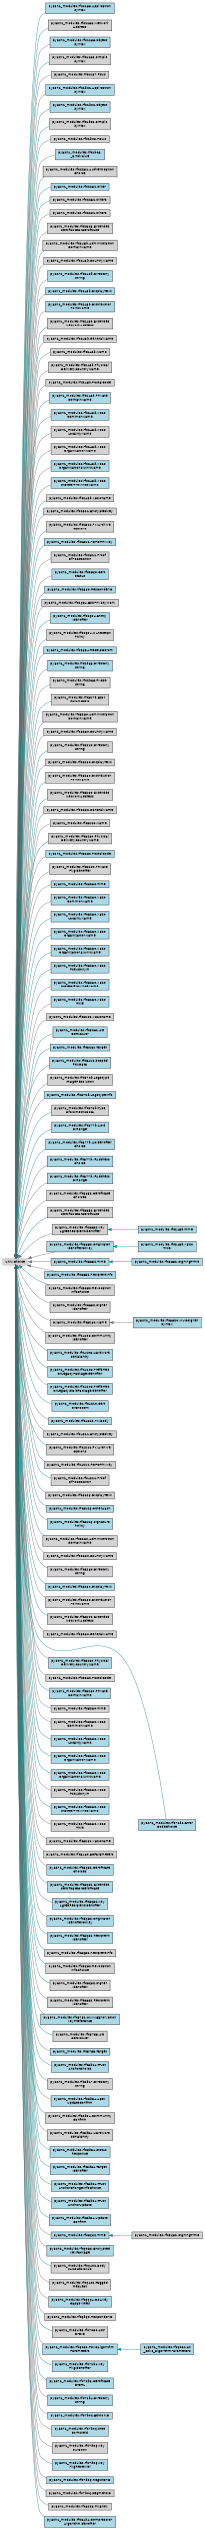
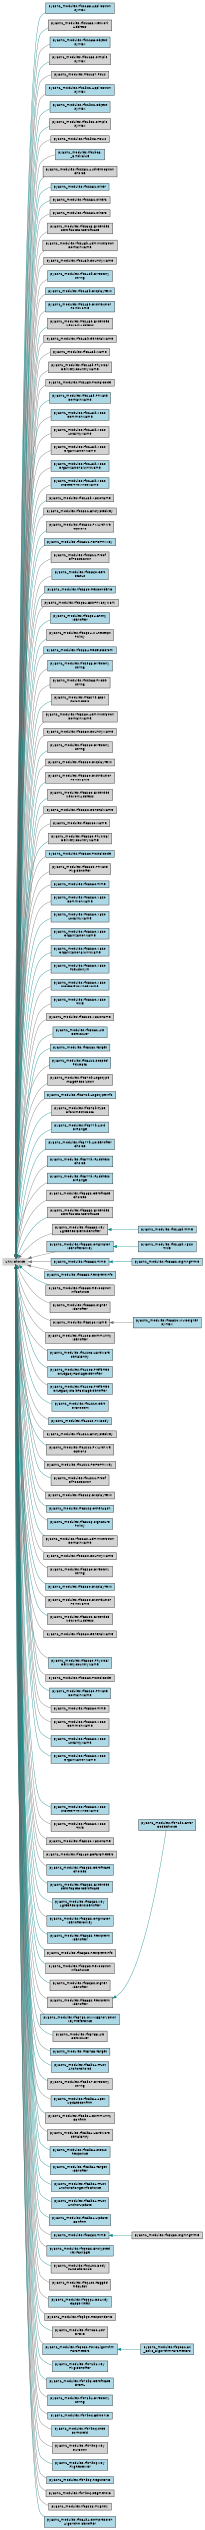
  digraph {
    rankdir=LR
    node [color=black fillcolor=lightblue fontname=Helvetica fontsize=10 shape=record style=filled]
    edge [color=gray40 dir=back fontname=Helvetica fontsize=10 labelfontname=Helvetica labelfontsize=10 style=solid]
    n1 [color=grey75 fillcolor=lightgrey height=0.2 label="univ.Choice" width=0.4]
    n2 [height=0.2 label="pyasn1_modules.rfc1155.Application\lSyntax" width=0.4]
    n3 [fillcolor=lightgrey height=0.2 label="pyasn1_modules.rfc1155.Network\lAddress" width=0.4]
    n4 [height=0.2 label="pyasn1_modules.rfc1155.Object\lSyntax" width=0.4]
    n5 [fillcolor=lightgrey height=0.2 label="pyasn1_modules.rfc1155.Simple\lSyntax" width=0.4]
    n6 [fillcolor=lightgrey height=0.2 label="pyasn1_modules.rfc1157.Pdus" width=0.4]
    n7 [height=0.2 label="pyasn1_modules.rfc1902.Application\lSyntax" width=0.4]
    n8 [height=0.2 label="pyasn1_modules.rfc1902.Object\lSyntax" width=0.4]
    n9 [fillcolor=lightgrey height=0.2 label="pyasn1_modules.rfc1902.Simple\lSyntax" width=0.4]
    n10 [fillcolor=lightgrey height=0.2 label="pyasn1_modules.rfc1905.PDUs" width=0.4]
    n11 [height=0.2 label="pyasn1_modules.rfc1905.\l_BindValue" width=0.4]
    n12 [fillcolor=lightgrey height=0.2 label="pyasn1_modules.rfc2251.Authentication\lChoice" width=0.4]
    n13 [height=0.2 label="pyasn1_modules.rfc2251.Filter" width=0.4]
    n14 [fillcolor=lightgrey height=0.2 label="pyasn1_modules.rfc2251.Filter2" width=0.4]
    n15 [fillcolor=lightgrey height=0.2 label="pyasn1_modules.rfc2251.Filter3" width=0.4]
    n16 [fillcolor=lightgrey height=0.2 label="pyasn1_modules.rfc2315.Extended\lCertificateOrCertificate" width=0.4]
    n17 [fillcolor=lightgrey height=0.2 label="pyasn1_modules.rfc2459.Administration\lDomainName" width=0.4]
    n18 [fillcolor=lightgrey height=0.2 label="pyasn1_modules.rfc2459.CountryName" width=0.4]
    n19 [height=0.2 label="pyasn1_modules.rfc2459.Directory\lString" width=0.4]
    n20 [height=0.2 label="pyasn1_modules.rfc2459.DisplayText" width=0.4]
    n21 [height=0.2 label="pyasn1_modules.rfc2459.Distribution\lPointName" width=0.4]
    n22 [fillcolor=lightgrey height=0.2 label="pyasn1_modules.rfc2459.Extended\lNetworkAddress" width=0.4]
    n23 [fillcolor=lightgrey height=0.2 label="pyasn1_modules.rfc2459.GeneralName" width=0.4]
    n24 [fillcolor=lightgrey height=0.2 label="pyasn1_modules.rfc2459.Name" width=0.4]
    n25 [fillcolor=lightgrey height=0.2 label="pyasn1_modules.rfc2459.Physical\lDeliveryCountryName" width=0.4]
    n26 [fillcolor=lightgrey height=0.2 label="pyasn1_modules.rfc2459.PostalCode" width=0.4]
    n27 [height=0.2 label="pyasn1_modules.rfc2459.Private\lDomainName" width=0.4]
    n28 [height=0.2 label="pyasn1_modules.rfc2459.X520\lCommonName" width=0.4]
    n29 [fillcolor=lightgrey height=0.2 label="pyasn1_modules.rfc2459.X520\lLocalityName" width=0.4]
    n30 [fillcolor=lightgrey height=0.2 label="pyasn1_modules.rfc2459.X520\lOrganizationName" width=0.4]
    n31 [height=0.2 label="pyasn1_modules.rfc2459.X520\lOrganizationalUnitName" width=0.4]
    n32 [height=0.2 label="pyasn1_modules.rfc2459.X520\lStateOrProvinceName" width=0.4]
    n33 [fillcolor=lightgrey height=0.2 label="pyasn1_modules.rfc2459.X520name" width=0.4]
    n34 [fillcolor=lightgrey height=0.2 label="pyasn1_modules.rfc2511.EncryptedKey" width=0.4]
    n35 [fillcolor=lightgrey height=0.2 label="pyasn1_modules.rfc2511.PKIArchive\lOptions" width=0.4]
    n36 [height=0.2 label="pyasn1_modules.rfc2511.POPOPrivKey" width=0.4]
    n37 [fillcolor=lightgrey height=0.2 label="pyasn1_modules.rfc2511.Proof\lOfPossession" width=0.4]
    n38 [height=0.2 label="pyasn1_modules.rfc2560.Cert\lStatus" width=0.4]
    n39 [height=0.2 label="pyasn1_modules.rfc2560.ResponderID" width=0.4]
    n40 [fillcolor=lightgrey height=0.2 label="pyasn1_modules.rfc2634.ESSPrivacyMark" width=0.4]
    n41 [height=0.2 label="pyasn1_modules.rfc2634.Entity\lIdentifier" width=0.4]
    n42 [fillcolor=lightgrey height=0.2 label="pyasn1_modules.rfc2634.MLReceipt\lPolicy" width=0.4]
    n43 [height=0.2 label="pyasn1_modules.rfc2634.ReceiptsFrom" width=0.4]
    n44 [height=0.2 label="pyasn1_modules.rfc2985.Directory\lString" width=0.4]
    n45 [fillcolor=lightgrey height=0.2 label="pyasn1_modules.rfc2985.PKCS9\lString" width=0.4]
    n46 [fillcolor=lightgrey height=0.2 label="pyasn1_modules.rfc3279.Ecpk\lParameters" width=0.4]
    n47 [fillcolor=lightgrey height=0.2 label="pyasn1_modules.rfc3280.Administration\lDomainName" width=0.4]
    n48 [fillcolor=lightgrey height=0.2 label="pyasn1_modules.rfc3280.CountryName" width=0.4]
    n49 [fillcolor=lightgrey height=0.2 label="pyasn1_modules.rfc3280.Directory\lString" width=0.4]
    n50 [fillcolor=lightgrey height=0.2 label="pyasn1_modules.rfc3280.DisplayText" width=0.4]
    n51 [fillcolor=lightgrey height=0.2 label="pyasn1_modules.rfc3280.Distribution\lPointName" width=0.4]
    n52 [fillcolor=lightgrey height=0.2 label="pyasn1_modules.rfc3280.Extended\lNetworkAddress" width=0.4]
    n53 [fillcolor=lightgrey height=0.2 label="pyasn1_modules.rfc3280.GeneralName" width=0.4]
    n54 [fillcolor=lightgrey height=0.2 label="pyasn1_modules.rfc3280.Name" width=0.4]
    n55 [fillcolor=lightgrey height=0.2 label="pyasn1_modules.rfc3280.Physical\lDeliveryCountryName" width=0.4]
    n56 [height=0.2 label="pyasn1_modules.rfc3280.PostalCode" width=0.4]
    n57 [fillcolor=lightgrey height=0.2 label="pyasn1_modules.rfc3280.Private\lPkgIdentifier" width=0.4]
    n58 [height=0.2 label="pyasn1_modules.rfc3280.Time" width=0.4]
    n59 [height=0.2 label="pyasn1_modules.rfc3280.X520\lCommonName" width=0.4]
    n60 [height=0.2 label="pyasn1_modules.rfc3280.X520\lLocalityName" width=0.4]
    n61 [height=0.2 label="pyasn1_modules.rfc3280.X520\lOrganizationName" width=0.4]
    n62 [height=0.2 label="pyasn1_modules.rfc3280.X520\lOrganizationalUnitName" width=0.4]
    n63 [height=0.2 label="pyasn1_modules.rfc3280.X520\lPseudonym" width=0.4]
    n64 [height=0.2 label="pyasn1_modules.rfc3280.X520\lStateOrProvinceName" width=0.4]
    n65 [height=0.2 label="pyasn1_modules.rfc3280.X520\lTitle" width=0.4]
    n66 [fillcolor=lightgrey height=0.2 label="pyasn1_modules.rfc3280.X520name" width=0.4]
    n67 [height=0.2 label="pyasn1_modules.rfc3281.Att\lCertIssuer" width=0.4]
    n68 [height=0.2 label="pyasn1_modules.rfc3281.Target" width=0.4]
    n69 [height=0.2 label="pyasn1_modules.rfc3412.Scoped\lPduData" width=0.4]
    n70 [fillcolor=lightgrey height=0.2 label="pyasn1_modules.rfc3709.Logotype\lImageResolution" width=0.4]
    n71 [height=0.2 label="pyasn1_modules.rfc3709.LogotypeInfo" width=0.4]
    n72 [fillcolor=lightgrey height=0.2 label="pyasn1_modules.rfc3739.Type\lOfBiometricData" width=0.4]
    n73 [height=0.2 label="pyasn1_modules.rfc3779.ASId\lOrRange" width=0.4]
    n74 [height=0.2 label="pyasn1_modules.rfc3779.ASIdentifier\lChoice" width=0.4]
    n75 [height=0.2 label="pyasn1_modules.rfc3779.IPAddress\lChoice" width=0.4]
    n76 [height=0.2 label="pyasn1_modules.rfc3779.IPAddress\lOrRange" width=0.4]
    n77 [fillcolor=lightgrey height=0.2 label="pyasn1_modules.rfc3852.Certificate\lChoices" width=0.4]
    n78 [fillcolor=lightgrey height=0.2 label="pyasn1_modules.rfc3852.Extended\lCertificateOrCertificate" width=0.4]
    n79 [fillcolor=lightgrey height=0.2 label="pyasn1_modules.rfc3852.Key\lAgreeRecipientIdentifier" width=0.4]
    n80 [height=0.2 label="pyasn1_modules.rfc3852.Originator\lIdentifierOrKey" width=0.4]
    n81 [fillcolor=lightgrey height=0.2 label="pyasn1_modules.rfc3852.Recipient\lIdentifier" width=0.4]
    n82 [height=0.2 label="pyasn1_modules.rfc3852.RecipientInfo" width=0.4]
    n83 [fillcolor=lightgrey height=0.2 label="pyasn1_modules.rfc3852.Revocation\lInfoChoice" width=0.4]
    n84 [fillcolor=lightgrey height=0.2 label="pyasn1_modules.rfc3852.Signer\lIdentifier" width=0.4]
    n85 [height=0.2 label="pyasn1_modules.rfc3852.Time" width=0.4]
    n86 [fillcolor=lightgrey height=0.2 label="pyasn1_modules.rfc4108.Community\lIdentifier" width=0.4]
    n87 [height=0.2 label="pyasn1_modules.rfc4108.Hardware\lSerialEntry" width=0.4]
    n88 [height=0.2 label="pyasn1_modules.rfc4108.Preferred\lOrLegacyPackageIdentifier" width=0.4]
    n89 [height=0.2 label="pyasn1_modules.rfc4108.Preferred\lOrLegacyStalePackageIdentifier" width=0.4]
    n90 [height=0.2 label="pyasn1_modules.rfc4210.Cert\lOrEncCert" width=0.4]
    n91 [height=0.2 label="pyasn1_modules.rfc4210.PKIBody" width=0.4]
    n92 [fillcolor=lightgrey height=0.2 label="pyasn1_modules.rfc4211.EncryptedKey" width=0.4]
    n93 [fillcolor=lightgrey height=0.2 label="pyasn1_modules.rfc4211.PKIArchive\lOptions" width=0.4]
    n94 [fillcolor=lightgrey height=0.2 label="pyasn1_modules.rfc4211.POPOPrivKey" width=0.4]
    n95 [fillcolor=lightgrey height=0.2 label="pyasn1_modules.rfc4211.Proof\lOfPossession" width=0.4]
    n96 [fillcolor=lightgrey height=0.2 label="pyasn1_modules.rfc5126.DisplayText" width=0.4]
    n97 [height=0.2 label="pyasn1_modules.rfc5126.OtherHash" width=0.4]
    n98 [height=0.2 label="pyasn1_modules.rfc5126.Signature\lPolicy" width=0.4]
    n99 [fillcolor=lightgrey height=0.2 label="pyasn1_modules.rfc5280.Administration\lDomainName" width=0.4]
    n100 [fillcolor=lightgrey height=0.2 label="pyasn1_modules.rfc5280.CountryName" width=0.4]
    n101 [fillcolor=lightgrey height=0.2 label="pyasn1_modules.rfc5280.Directory\lString" width=0.4]
    n102 [height=0.2 label="pyasn1_modules.rfc5280.DisplayText" width=0.4]
    n103 [fillcolor=lightgrey height=0.2 label="pyasn1_modules.rfc5280.Distribution\lPointName" width=0.4]
    n104 [fillcolor=lightgrey height=0.2 label="pyasn1_modules.rfc5280.Extended\lNetworkAddress" width=0.4]
    n105 [fillcolor=lightgrey height=0.2 label="pyasn1_modules.rfc5280.GeneralName" width=0.4]
    n106 [fillcolor=lightgrey height=0.2 label="pyasn1_modules.rfc5280.Name" width=0.4]
    n107 [height=0.2 label="pyasn1_modules.rfc5280.Physical\lDeliveryCountryName" width=0.4]
    n108 [fillcolor=lightgrey height=0.2 label="pyasn1_modules.rfc5280.PostalCode" width=0.4]
    n109 [height=0.2 label="pyasn1_modules.rfc5280.Private\lDomainName" width=0.4]
    n110 [fillcolor=lightgrey height=0.2 label="pyasn1_modules.rfc5280.Time" width=0.4]
    n111 [fillcolor=lightgrey height=0.2 label="pyasn1_modules.rfc5280.X520\lCommonName" width=0.4]
    n112 [height=0.2 label="pyasn1_modules.rfc5280.X520\lLocalityName" width=0.4]
    n113 [height=0.2 label="pyasn1_modules.rfc5280.X520\lOrganizationName" width=0.4]
-   n114 [height=0.2 label="pyasn1_modules.rfc5280.X520\lOrganizationalUnitName" width=0.4]
-   n115 [fillcolor=lightgrey height=0.2 label="pyasn1_modules.rfc5280.X520\lPseudonym" width=0.4]
    n116 [height=0.2 label="pyasn1_modules.rfc5280.X520\lStateOrProvinceName" width=0.4]
    n117 [fillcolor=lightgrey height=0.2 label="pyasn1_modules.rfc5280.X520\lTitle" width=0.4]
    n118 [fillcolor=lightgrey height=0.2 label="pyasn1_modules.rfc5280.X520name" width=0.4]
    n119 [fillcolor=lightgrey height=0.2 label="pyasn1_modules.rfc5480.ECParameters" width=0.4]
    n120 [height=0.2 label="pyasn1_modules.rfc5652.Certificate\lChoices" width=0.4]
    n121 [height=0.2 label="pyasn1_modules.rfc5652.Extended\lCertificateOrCertificate" width=0.4]
    n122 [height=0.2 label="pyasn1_modules.rfc5652.Key\lAgreeRecipientIdentifier" width=0.4]
    n123 [height=0.2 label="pyasn1_modules.rfc5652.Originator\lIdentifierOrKey" width=0.4]
    n124 [height=0.2 label="pyasn1_modules.rfc5652.Recipient\lIdentifier" width=0.4]
    n125 [fillcolor=lightgrey height=0.2 label="pyasn1_modules.rfc5652.RecipientInfo" width=0.4]
    n126 [fillcolor=lightgrey height=0.2 label="pyasn1_modules.rfc5652.Revocation\lInfoChoice" width=0.4]
    n127 [fillcolor=lightgrey height=0.2 label="pyasn1_modules.rfc5652.Signer\lIdentifier" width=0.4]
    n128 [height=0.2 label="pyasn1_modules.rfc5652.Time" width=0.4]
    n129 [height=0.2 label="pyasn1_modules.rfc5751.SMIMEEncryption\lKeyPreference" width=0.4]
    n130 [fillcolor=lightgrey height=0.2 label="pyasn1_modules.rfc5755.Att\lCertIssuer" width=0.4]
    n131 [height=0.2 label="pyasn1_modules.rfc5755.Target" width=0.4]
    n132 [height=0.2 label="pyasn1_modules.rfc5914.Trust\lAnchorChoice" width=0.4]
    n133 [fillcolor=lightgrey height=0.2 label="pyasn1_modules.rfc5917.Directory\lString" width=0.4]
    n134 [height=0.2 label="pyasn1_modules.rfc5934.Apex\lUpdateConfirm" width=0.4]
    n135 [fillcolor=lightgrey height=0.2 label="pyasn1_modules.rfc5934.Community\lConfirm" width=0.4]
    n136 [fillcolor=lightgrey height=0.2 label="pyasn1_modules.rfc5934.Hardware\lSerialEntry" width=0.4]
    n137 [height=0.2 label="pyasn1_modules.rfc5934.Status\lResponse" width=0.4]
    n138 [height=0.2 label="pyasn1_modules.rfc5934.Target\lIdentifier" width=0.4]
    n139 [height=0.2 label="pyasn1_modules.rfc5934.Trust\lAnchorChangeInfoChoice" width=0.4]
    n140 [height=0.2 label="pyasn1_modules.rfc5934.Trust\lAnchorUpdate" width=0.4]
    n141 [height=0.2 label="pyasn1_modules.rfc5934.Update\lConfirm" width=0.4]
    n142 [height=0.2 label="pyasn1_modules.rfc6031.PSKCAlgorithm\lParameters" width=0.4]
    n143 [height=0.2 label="pyasn1_modules.rfc6032.Encrypted\lKeyPackage" width=0.4]
    n144 [fillcolor=lightgrey height=0.2 label="pyasn1_modules.rfc6402.Body\lPartReference" width=0.4]
    n145 [fillcolor=lightgrey height=0.2 label="pyasn1_modules.rfc6402.Tagged\lRequest" width=0.4]
    n146 [height=0.2 label="pyasn1_modules.rfc6664.DSAKey\lCapabilities" width=0.4]
    n147 [fillcolor=lightgrey height=0.2 label="pyasn1_modules.rfc6960.ResponderID" width=0.4]
    n148 [fillcolor=lightgrey height=0.2 label="pyasn1_modules.rfc7030.Attr\lOrOID" width=0.4]
    n149 [height=0.2 label="pyasn1_modules.rfc7191.Error\lCodeChoice" width=0.4]
    n150 [height=0.2 label="pyasn1_modules.rfc7191.Key\lPkgIdentifier" width=0.4]
    n151 [height=0.2 label="pyasn1_modules.rfc7296.Certificate\lOrCRL" width=0.4]
    n152 [height=0.2 label="pyasn1_modules.rfc7894.Directory\lString" width=0.4]
    n153 [height=0.2 label="pyasn1_modules.rfc7906.EditionID" width=0.4]
    n154 [height=0.2 label="pyasn1_modules.rfc7906.Free\lFormField" width=0.4]
    n155 [fillcolor=lightgrey height=0.2 label="pyasn1_modules.rfc7906.Key\lDuration" width=0.4]
    n156 [height=0.2 label="pyasn1_modules.rfc7906.Key\lPkgReceiver" width=0.4]
    n157 [height=0.2 label="pyasn1_modules.rfc7906.RegisterID" width=0.4]
    n158 [fillcolor=lightgrey height=0.2 label="pyasn1_modules.rfc7906.SegmentID" width=0.4]
    n159 [fillcolor=lightgrey height=0.2 label="pyasn1_modules.rfc8226.TNEntry" width=0.4]
    n160 [height=0.2 label="pyasn1_modules.rfc8494.Compression\lAlgorithmIdentifier" width=0.4]
    n161 [height=0.2 label="pyasn1_modules.rfc2459.Time" width=0.4]
    n162 [height=0.2 label="pyasn1_modules.rfc2459.X520\lTitle" width=0.4]
    n163 [height=0.2 label="pyasn1_modules.rfc3852.SigningTime" width=0.4]
    n164 [height=0.2 label="pyasn1_modules.rfc8520.MUDsigner\lSyntax" width=0.4]
    n165 [fillcolor=lightgrey height=0.2 label="pyasn1_modules.rfc5652.SigningTime" width=0.4]
    n166 [height=0.2 label="pyasn1_modules.rfc6031.at\l_pskc_algorithmParameters" width=0.4]
    n1 -> n2 [color=teal]
    n1 -> n3 [color=teal]
    n1 -> n4
    n1 -> n5 [color=teal]
    n1 -> n6
    n1 -> n7
    n1 -> n8 [color=teal]
    n1 -> n9 [color=teal]
    n1 -> n10
    n1 -> n11
    n1 -> n12 [color=teal]
    n1 -> n13 [color=teal]
    n1 -> n14 [color=teal]
    n1 -> n15
    n1 -> n16
    n1 -> n17
    n1 -> n18
    n1 -> n19
    n1 -> n20
    n1 -> n21
    n1 -> n22 [color=teal]
    n1 -> n23
    n1 -> n24
    n1 -> n25
    n1 -> n26
    n1 -> n27 [color=teal]
    n1 -> n28
    n1 -> n29
    n1 -> n30
    n1 -> n31
    n1 -> n32
    n1 -> n33 [color=teal]
    n1 -> n34
    n1 -> n35 [color=teal]
    n1 -> n36 [color=teal]
    n1 -> n37
    n1 -> n38
    n1 -> n39 [color=teal]
    n1 -> n40
    n1 -> n41 [color=teal]
    n1 -> n42 [color=teal]
    n1 -> n43
    n1 -> n44
    n1 -> n45
    n1 -> n46 [color=teal]
    n1 -> n47
    n1 -> n48
    n1 -> n49 [color=teal]
    n1 -> n50
    n1 -> n51 [color=teal]
    n1 -> n52 [color=teal]
    n1 -> n53
    n1 -> n54
    n1 -> n55 [color=teal]
    n1 -> n56
    n1 -> n57
    n1 -> n58
    n1 -> n59
    n1 -> n60 [color=teal]
    n1 -> n61 [color=teal]
    n1 -> n62 [color=teal]
    n1 -> n63 [color=teal]
    n1 -> n64
    n1 -> n65
    n1 -> n66
    n1 -> n67 [color=teal]
    n1 -> n68 [color=teal]
    n1 -> n69
    n1 -> n70
    n1 -> n71
    n1 -> n72 [color=teal]
    n1 -> n73 [color=teal]
    n1 -> n74 [color=teal]
    n1 -> n75
    n1 -> n76
    n1 -> n77
    n1 -> n78 [color=teal]
    n1 -> n79
    n1 -> n80
    n1 -> n81
    n1 -> n82
    n1 -> n83 [color=teal]
    n1 -> n84
    n1 -> n85
    n1 -> n86
    n1 -> n87
    n1 -> n88 [color=teal]
    n1 -> n89
    n1 -> n90 [color=teal]
    n1 -> n91
    n1 -> n92
    n1 -> n93 [color=teal]
    n1 -> n94
    n1 -> n95 [color=teal]
    n1 -> n96
    n1 -> n97 [color=teal]
    n1 -> n98
    n1 -> n99 [color=teal]
    n1 -> n100
    n1 -> n101
    n1 -> n102 [color=teal]
    n1 -> n103
    n1 -> n104 [color=teal]
    n1 -> n105
    n1 -> n106
    n1 -> n107
    n1 -> n108
    n1 -> n109 [color=teal]
    n1 -> n110
    n1 -> n111
    n1 -> n112 [color=teal]
    n1 -> n113 [color=teal]
-   n1 -> n114 [color=teal]
-   n1 -> n115
    n1 -> n116 [color=teal]
    n1 -> n117
    n1 -> n118
    n1 -> n119
    n1 -> n120
    n1 -> n121 [color=teal]
    n1 -> n122 [color=teal]
    n1 -> n123
    n1 -> n124 [color=teal]
    n1 -> n125 [color=teal]
    n1 -> n126 [color=teal]
    n1 -> n127 [color=teal]
    n1 -> n128
    n1 -> n129
    n1 -> n130 [color=teal]
    n1 -> n131
    n1 -> n132 [color=teal]
    n1 -> n133 [color=teal]
    n1 -> n134
    n1 -> n135 [color=teal]
    n1 -> n136
    n1 -> n137 [color=teal]
    n1 -> n138 [color=teal]
    n1 -> n139 [color=teal]
    n1 -> n140 [color=teal]
    n1 -> n141 [color=teal]
    n1 -> n142
    n1 -> n143
    n1 -> n144 [color=teal]
    n1 -> n145
    n1 -> n146
    n1 -> n147
    n1 -> n148 [color=teal]
-   n1 -> n149 [color=teal]
+   n81 -> n149 [color=teal]
    n1 -> n150 [color=teal]
    n1 -> n151 [color=teal]
    n1 -> n152
    n1 -> n153
    n1 -> n154
    n1 -> n155
    n1 -> n156 [color=teal]
    n1 -> n157
    n1 -> n158
    n1 -> n159
    n1 -> n160 [color=teal]
    n79 -> n161 [color=teal]
    n80 -> n162 [color=teal]
    n85 -> n163 [color=teal]
    n106 -> n164
    n128 -> n165 [color=teal]
    n142 -> n166 [color=teal]
  }
